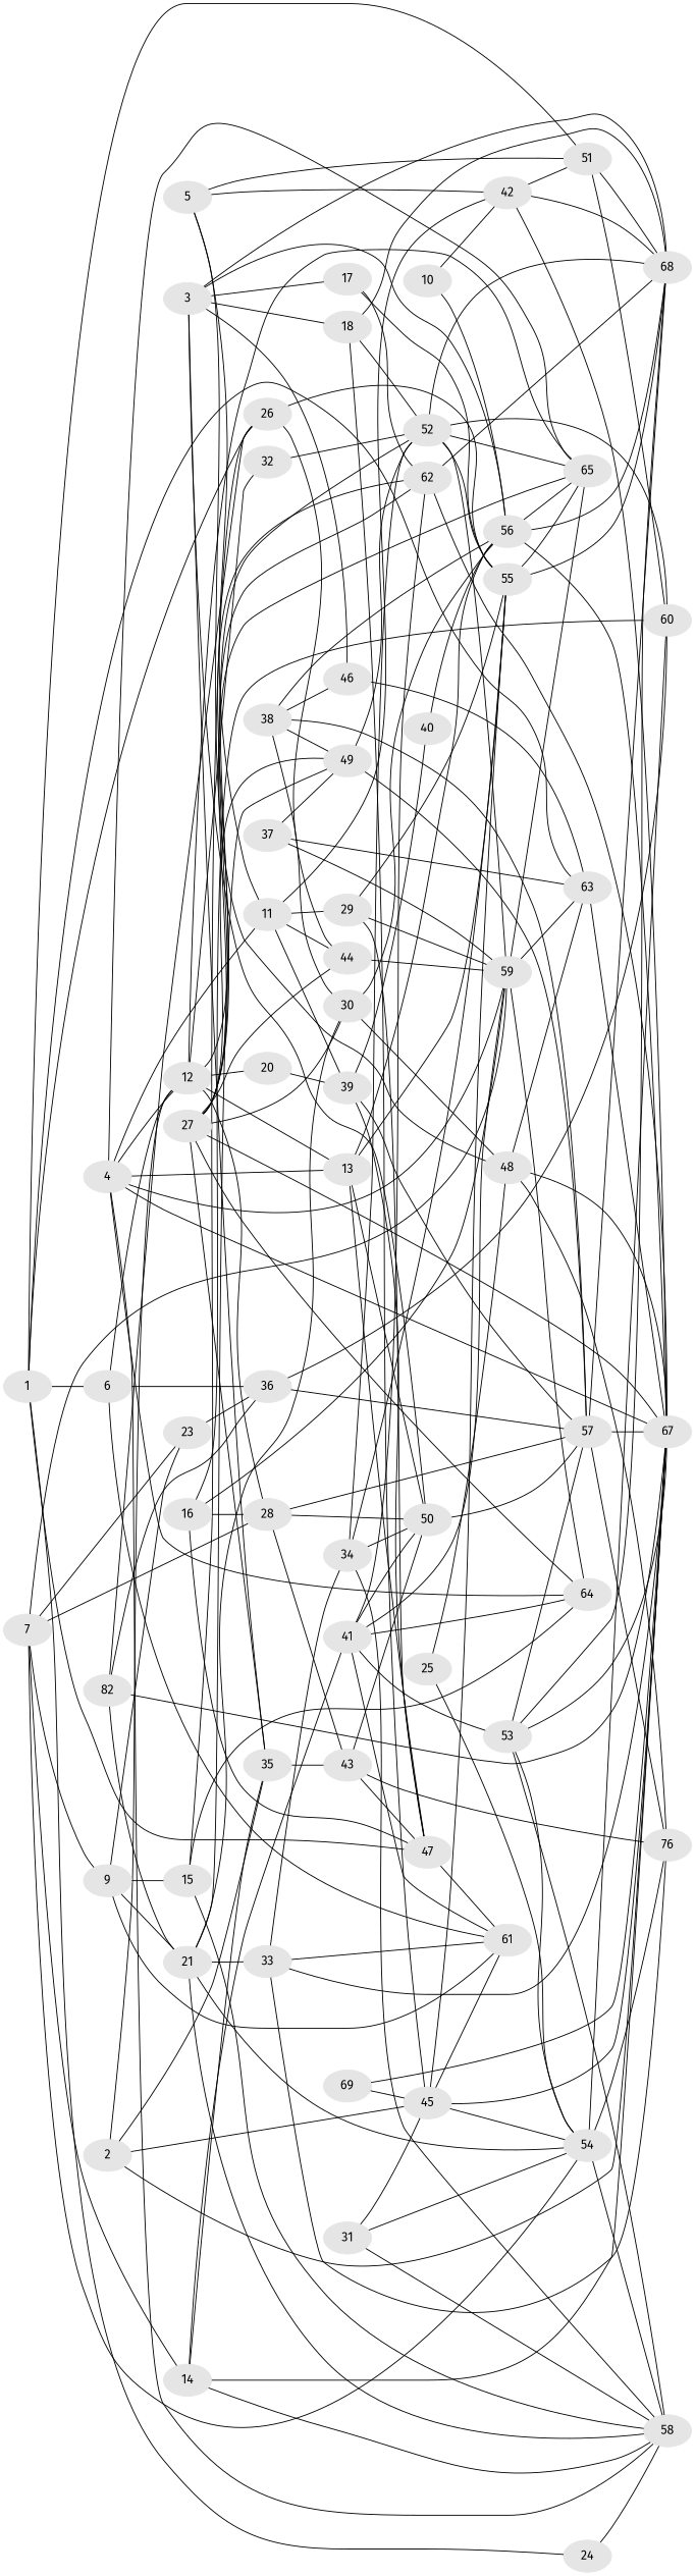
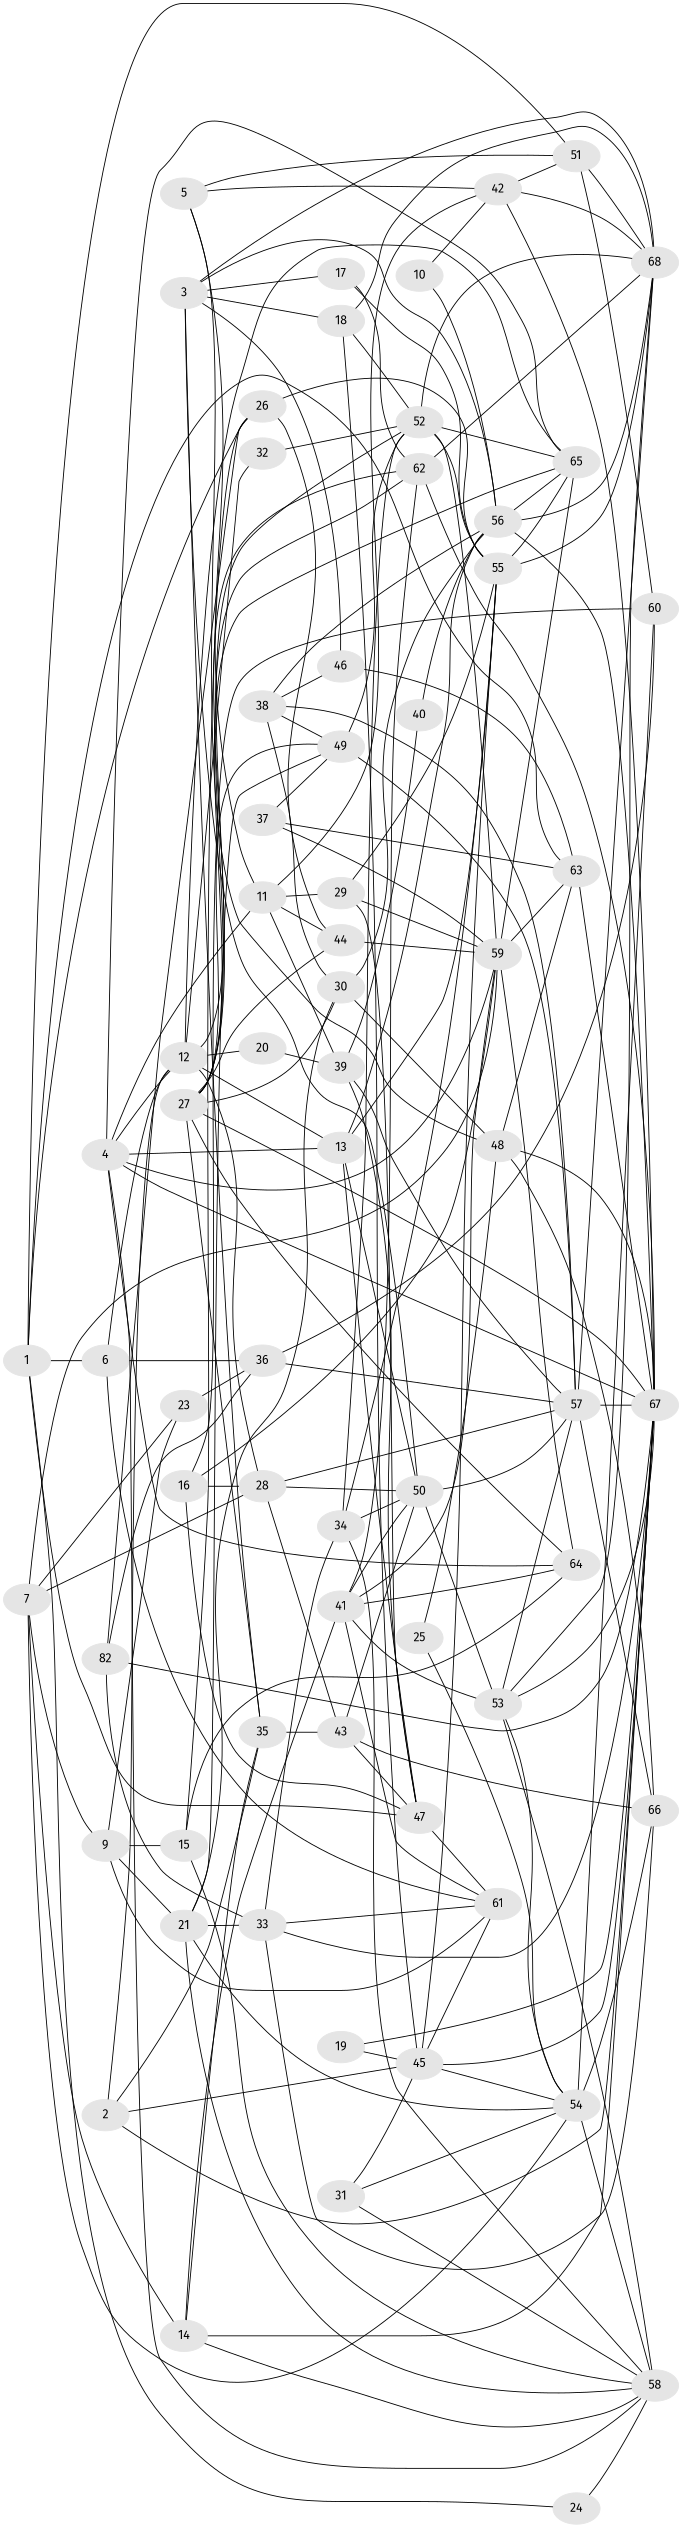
  graph {
    fontname="Fira Sans"
    rankdir=LR
    node [color=gray90 fontname="Fira Sans" style=filled]
    edge [fontname="Fira Sans" weight=1.0]
    1
    6
    24
    26
    47
    51
    63
    12
    36
    61
    58
    44
    55
    68
    60
    67
    2
    35
    45
    13
    65
    28
    20
    32
    62
    43
    54
    3
    17
    18
    46
    56
    50
    52
    31
    4
    11
    59
    64
    42
    29
    39
    5
    48
-   66 [label=76]
+   66
    57
    7
    9
    14
    23
    15
    21
    41
    30
    33
    49
    10
    40
    53
    16
-   19 [label=69]
+   19
    34
    n63 [label=82]
    25
    27
    37
    38
    1 -- 6
    1 -- 24
    1 -- 26
    1 -- 47 [weight=2.0]
    1 -- 51
    1 -- 63
    6 -- 12
    6 -- 36
    6 -- 61
    24 -- 58 [weight=2.0]
    26 -- 44
    26 -- 55
    47 -- 61
    51 -- 68
    51 -- 60
    63 -- 67
    12 -- 13
    12 -- 65
    12 -- 28
    12 -- 20
    12 -- 32
    12 -- 62
    36 -- 60
    36 -- 57
    44 -- 59 [weight=2.0]
    55 -- 68
    55 -- 65
    2 -- 12
    2 -- 67
    2 -- 35
    2 -- 45
    35 -- 43
    45 -- 61
    45 -- 55
    45 -- 67
    45 -- 54
    13 -- 47
    13 -- 55
    13 -- 56
    13 -- 50
    28 -- 43
    28 -- 50
    28 -- 57
    20 -- 39
    32 -- 52
    62 -- 68
    62 -- 67 [weight=2.0]
    43 -- 47
    43 -- 50
    43 -- 66
    54 -- 58
    54 -- 60
    54 -- 66
    3 -- 68
    3 -- 35
    3 -- 17
    3 -- 18
    3 -- 46
    3 -- 56
    3 -- 50
    17 -- 55
    17 -- 62
    18 -- 68
    18 -- 45
    18 -- 52
    46 -- 63
    56 -- 68
    56 -- 67
    56 -- 65 [weight=2.0]
    50 -- 57
+   50 -- 53
    52 -- 55
    52 -- 68
-   52 -- 60
    52 -- 65
    52 -- 59
    31 -- 58
    31 -- 45
    31 -- 54
    4 -- 12
    4 -- 58
    4 -- 67
    4 -- 13
    4 -- 65 [weight=2.0]
    4 -- 11
    4 -- 59
    4 -- 64
    11 -- 44
    11 -- 42
    11 -- 29
    11 -- 39
    59 -- 63
    59 -- 65
    59 -- 64
    42 -- 51
    42 -- 68
    42 -- 67
    29 -- 47
    29 -- 55
    29 -- 59
    39 -- 47
    39 -- 57
    39 -- 40
    5 -- 51
    5 -- 11
    5 -- 42
    5 -- 48
    48 -- 63
    48 -- 67
    48 -- 66
    57 -- 68
    57 -- 67 [weight=2.0]
    57 -- 66
    7 -- 28
    7 -- 54
    7 -- 59 [weight=2.0]
    7 -- 9
    7 -- 14
    7 -- 23
    9 -- 61
    9 -- 23
    9 -- 15
    9 -- 21
    14 -- 58
    14 -- 67
    14 -- 35
    14 -- 41
    23 -- 36
    15 -- 26
    15 -- 58
    15 -- 64
    21 -- 58
    21 -- 54
    21 -- 30
    21 -- 33
    21 -- 49
    41 -- 61
    41 -- 62
    41 -- 50
    41 -- 59
    41 -- 64
    41 -- 53
    30 -- 56
    30 -- 48
    33 -- 61
    33 -- 67
    33 -- 66
    33 -- 34
    49 -- 52
    49 -- 57
    10 -- 56
    10 -- 42
    40 -- 56
    53 -- 58
    53 -- 68
    53 -- 67
    53 -- 54
    53 -- 57
    16 -- 47
    16 -- 60
    16 -- 28
    16 -- 59
    19 -- 67
    19 -- 45
    34 -- 58
    34 -- 55
    34 -- 50
    34 -- 52
    n63 -- 26
    n63 -- 36
    n63 -- 67
-   n63 -- 21
+   n63 -- 33
    25 -- 54
    25 -- 48
    27 -- 44
    27 -- 67
    27 -- 35
    27 -- 65
    27 -- 62
    27 -- 52
    27 -- 64
    27 -- 30
    27 -- 49
    37 -- 63
    37 -- 59
    37 -- 49
    38 -- 46
    38 -- 56
    38 -- 57
    38 -- 30
    38 -- 49
  }
